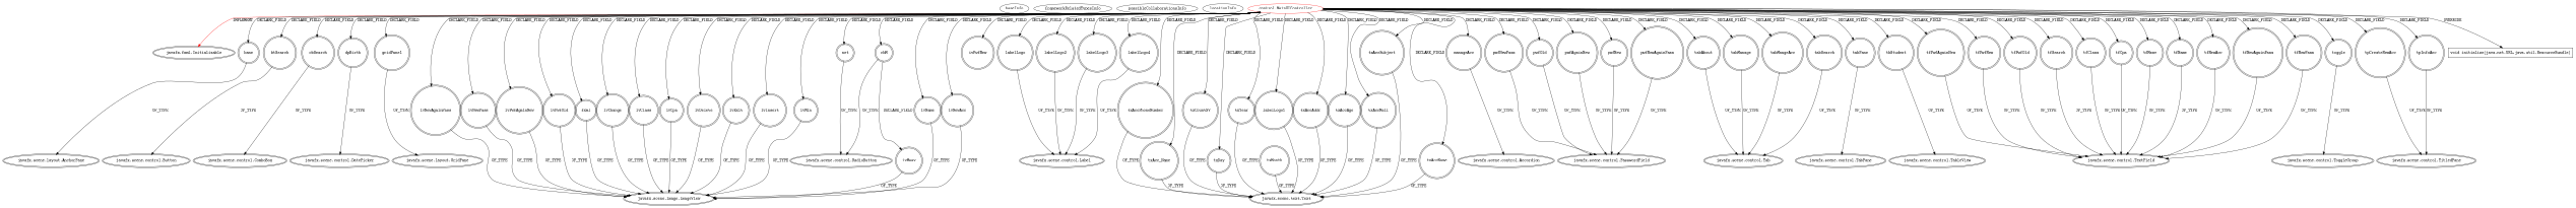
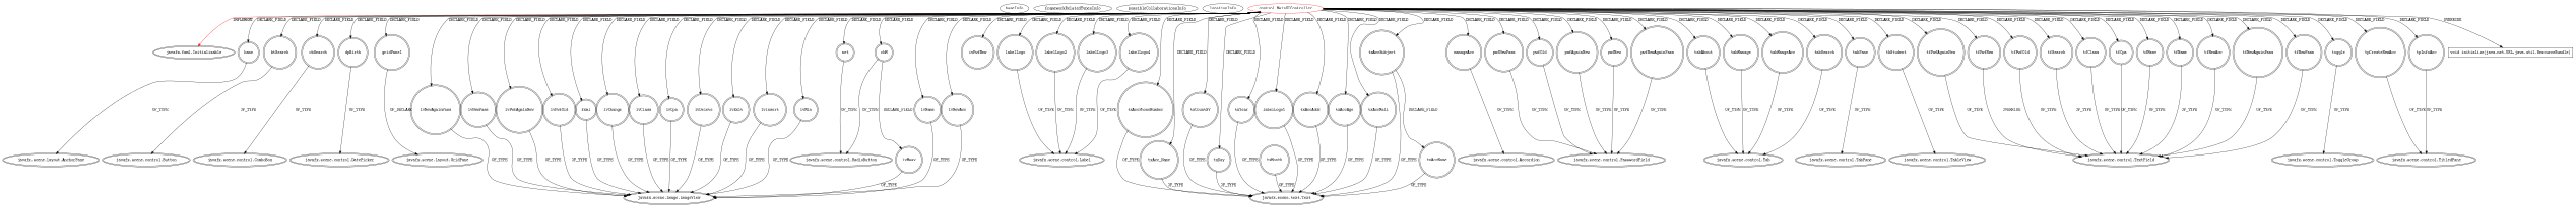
  digraph {
    fontname="Courier Prime"
    node [fontname="Courier Prime" isFrameworkType=true vertexType=FIELD_DECLARATION peripheries=2 shape=circle]
    edge [fontname="Courier Prime"]
    baseInfo [category=extension_graph graphId=2734 isAnonymous=false possibleRelation=false isFrameworkType="" vertexType="" peripheries="" shape=""]
    frameworkRelatedTypesInfo [0="javafx.fxml.Initializable" isFrameworkType="" vertexType="" peripheries="" shape=""]
    possibleCollaborationsInfo [isFrameworkType="" vertexType="" peripheries="" shape=""]
    locationInfo [contextSignature=MainUIController filePath="/giatuyentiensinh-Project1/Project1-master/Project1/src/control/MainUIController.java" graphId=2734 projectName="giatuyentiensinh-Project1" isFrameworkType="" vertexType="" peripheries="" shape=""]
    n5 [color=red isFrameworkType=false label="control.MainUIController" vertexType=ROOT_CLIENT_CLASS_DECLARATION peripheries="" shape=""]
    n6 [label="javafx.fxml.Initializable" vertexType=FRAMEWORK_INTERFACE_TYPE shape=""]
    n7 [label=bane]
    n8 [label=btSearch]
    n9 [label=cbSearch]
    n10 [label=dpBirth]
    n11 [label=gridPane1]
    n12 [label=ivChange]
    n13 [label=ivClass]
    n14 [label=ivCpa]
    n15 [label=ivDelete]
    n16 [label=ivExit]
    n17 [label=ivInsert]
    n18 [label=ivMin]
    n19 [label=ivName]
    n20 [label=ivNewAcc]
    n21 [label=ivNewAgainPass]
    n22 [label=ivNewPass]
    n23 [label=ivPwfAgainNew]
    n24 [label=ivPwfNew]
    n25 [label=ivPwfOld]
    n26 [label=fxml]
    n27 [label=labelLogo]
    n28 [label=labelLogo1]
    n29 [label=labelLogo2]
    n30 [label=labelLogo3]
    n31 [label=labelLogo4]
    n32 [label=manageAcc]
    n33 [label=pwfAgainNew]
    n34 [label=pwfNew]
    n35 [label=pwfNewAgainPass]
    n36 [label=pwfNewPass]
    n37 [label=pwfOld]
    n38 [label=net]
    n39 [label=rbM]
    n40 [label=tabAbout]
    n41 [label=tabManage]
    n42 [label=tabMnageAcc]
    n43 [label=tabPane]
    n44 [label=tabSearch]
    n45 [label=tbStudent]
    n46 [label=tfClass]
    n47 [label=tfCpa]
    n48 [label=tfMssv]
    n49 [label=tfName]
    n50 [label=tfNewAcc]
    n51 [label=tfNewAgainPass]
    n52 [label=tfNewPass]
    n53 [label=tfPwfAgainNew]
    n54 [label=tfPwfNew]
    n55 [label=tfPwfOld]
    n56 [label=tfSearch]
    n57 [label=toggle]
    n58 [label=tpCreateNewAcc]
    n59 [label=tpInfoAcc]
    n60 [label=txAccAddr]
    n61 [label=txAccAge]
    n62 [label=txAccMail]
    n63 [label=txAccName]
    n64 [label=txAccPhoneNumber]
    n65 [label=txAccSubject]
    n66 [label=txAcc_Name]
    n67 [label=txCountSV]
    n68 [label=txDay]
    n69 [label=txYear]
    n70 [isFrameworkType=false label="void initialize(java.net.URL,java.util.ResourceBundle)" shape=box vertexType=OVERRIDING_METHOD_DECLARATION peripheries=""]
    n71 [label="javafx.scene.layout.AnchorPane" vertexType=FRAMEWORK_CLASS_TYPE shape=""]
    n72 [label="javafx.scene.control.Button" vertexType=FRAMEWORK_CLASS_TYPE shape=""]
    n73 [label="javafx.scene.control.ComboBox" vertexType=FRAMEWORK_CLASS_TYPE shape=""]
    n74 [label="javafx.scene.control.DatePicker" vertexType=FRAMEWORK_CLASS_TYPE shape=""]
    n75 [label="javafx.scene.layout.GridPane" vertexType=FRAMEWORK_CLASS_TYPE shape=""]
    n76 [label="javafx.scene.image.ImageView" vertexType=FRAMEWORK_CLASS_TYPE shape=""]
    n77 [label=ivMssv]
    n78 [label="javafx.scene.control.Label" vertexType=FRAMEWORK_CLASS_TYPE shape=""]
    n79 [label="javafx.scene.text.Text" vertexType=FRAMEWORK_CLASS_TYPE shape=""]
    n80 [label="javafx.scene.control.Accordion" vertexType=FRAMEWORK_CLASS_TYPE shape=""]
    n81 [label="javafx.scene.control.PasswordField" vertexType=FRAMEWORK_CLASS_TYPE shape=""]
    n82 [label="javafx.scene.control.RadioButton" vertexType=FRAMEWORK_CLASS_TYPE shape=""]
    n83 [label="javafx.scene.control.Tab" vertexType=FRAMEWORK_CLASS_TYPE shape=""]
    n84 [label="javafx.scene.control.TabPane" vertexType=FRAMEWORK_CLASS_TYPE shape=""]
    n85 [label="javafx.scene.control.TableView" vertexType=FRAMEWORK_CLASS_TYPE shape=""]
    n86 [label="javafx.scene.control.TextField" vertexType=FRAMEWORK_CLASS_TYPE shape=""]
    n87 [label="javafx.scene.control.ToggleGroup" vertexType=FRAMEWORK_CLASS_TYPE shape=""]
    n88 [label="javafx.scene.control.TitledPane" vertexType=FRAMEWORK_CLASS_TYPE shape=""]
    n89 [label=txMonth]
    n5 -> n6 [color=red label=IMPLEMENT]
    n5 -> n7 [label=DECLARE_FIELD]
    n5 -> n8 [label=DECLARE_FIELD]
    n5 -> n9 [label=DECLARE_FIELD]
    n5 -> n10 [label=DECLARE_FIELD]
    n5 -> n11 [label=DECLARE_FIELD]
    n5 -> n12 [label=DECLARE_FIELD]
    n5 -> n13 [label=DECLARE_FIELD]
    n5 -> n14 [label=DECLARE_FIELD]
    n5 -> n15 [label=DECLARE_FIELD]
    n5 -> n16 [label=DECLARE_FIELD]
    n5 -> n17 [label=DECLARE_FIELD]
    n5 -> n18 [label=DECLARE_FIELD]
    n5 -> n19 [label=DECLARE_FIELD]
    n5 -> n20 [label=DECLARE_FIELD]
    n5 -> n21 [label=DECLARE_FIELD]
    n5 -> n22 [label=DECLARE_FIELD]
    n5 -> n23 [label=DECLARE_FIELD]
    n5 -> n24 [label=DECLARE_FIELD]
    n5 -> n25 [label=DECLARE_FIELD]
    n5 -> n26 [label=DECLARE_FIELD]
    n5 -> n27 [label=DECLARE_FIELD]
    n5 -> n28 [label=DECLARE_FIELD]
    n5 -> n29 [label=DECLARE_FIELD]
    n5 -> n30 [label=DECLARE_FIELD]
    n5 -> n31 [label=DECLARE_FIELD]
    n5 -> n32 [label=DECLARE_FIELD]
    n5 -> n33 [label=DECLARE_FIELD]
    n5 -> n34 [label=DECLARE_FIELD]
    n5 -> n35 [label=DECLARE_FIELD]
    n5 -> n36 [label=DECLARE_FIELD]
    n5 -> n37 [label=DECLARE_FIELD]
    n5 -> n38 [label=DECLARE_FIELD]
    n5 -> n39 [label=DECLARE_FIELD]
    n5 -> n40 [label=DECLARE_FIELD]
    n5 -> n41 [label=DECLARE_FIELD]
    n5 -> n42 [label=DECLARE_FIELD]
    n5 -> n43 [label=DECLARE_FIELD]
    n5 -> n44 [label=DECLARE_FIELD]
    n5 -> n45 [label=DECLARE_FIELD]
    n5 -> n46 [label=DECLARE_FIELD]
    n5 -> n47 [label=DECLARE_FIELD]
    n5 -> n48 [label=DECLARE_FIELD]
    n5 -> n49 [label=DECLARE_FIELD]
    n5 -> n50 [label=DECLARE_FIELD]
    n5 -> n51 [label=DECLARE_FIELD]
    n5 -> n52 [label=DECLARE_FIELD]
    n5 -> n53 [label=DECLARE_FIELD]
    n5 -> n54 [label=DECLARE_FIELD]
    n5 -> n55 [label=DECLARE_FIELD]
    n5 -> n56 [label=DECLARE_FIELD]
    n5 -> n57 [label=DECLARE_FIELD]
    n5 -> n58 [label=DECLARE_FIELD]
    n5 -> n59 [label=DECLARE_FIELD]
    n5 -> n60 [label=DECLARE_FIELD]
    n5 -> n61 [label=DECLARE_FIELD]
    n5 -> n62 [label=DECLARE_FIELD]
-   n5 -> n63 [label=DECLARE_FIELD]
+   n65 -> n63 [label=DECLARE_FIELD]
    n5 -> n64 [label=DECLARE_FIELD]
    n5 -> n65 [label=DECLARE_FIELD]
    n5 -> n66 [label=DECLARE_FIELD]
    n5 -> n67 [label=DECLARE_FIELD]
    n5 -> n68 [label=DECLARE_FIELD]
    n5 -> n69 [label=DECLARE_FIELD]
    n5 -> n70 [label=OVERRIDE]
    n7 -> n71 [label=OF_TYPE]
    n8 -> n72 [label=OF_TYPE]
    n9 -> n73 [label=OF_TYPE]
    n10 -> n74 [label=OF_TYPE]
-   n11 -> n75 [label=OF_TYPE]
+   n11 -> n75 [label=OF_DECLARE]
    n12 -> n76 [label=OF_TYPE]
    n13 -> n76 [label=OF_TYPE]
    n14 -> n76 [label=OF_TYPE]
    n15 -> n76 [label=OF_TYPE]
    n16 -> n76 [label=OF_TYPE]
    n17 -> n76 [label=OF_TYPE]
    n18 -> n76 [label=OF_TYPE]
    n19 -> n76 [label=OF_TYPE]
    n20 -> n76 [label=OF_TYPE]
    n21 -> n76 [label=OF_TYPE]
    n22 -> n76 [label=OF_TYPE]
    n23 -> n76 [label=OF_TYPE]
    n25 -> n76 [label=OF_TYPE]
    n26 -> n76 [label=OF_TYPE]
    n27 -> n78 [label=OF_TYPE]
    n28 -> n79 [label=OF_TYPE]
    n29 -> n78 [label=OF_TYPE]
    n30 -> n78 [label=OF_TYPE]
    n31 -> n78 [label=OF_TYPE]
    n32 -> n80 [label=OF_TYPE]
    n33 -> n81 [label=OF_TYPE]
    n34 -> n81 [label=OF_TYPE]
    n35 -> n81 [label=OF_TYPE]
    n36 -> n81 [label=OF_TYPE]
    n37 -> n81 [label=OF_TYPE]
    n38 -> n82 [label=OF_TYPE]
    n39 -> n77 [label=DECLARE_FIELD]
    n39 -> n82 [label=OF_TYPE]
    n40 -> n83 [label=OF_TYPE]
    n41 -> n83 [label=OF_TYPE]
    n42 -> n83 [label=OF_TYPE]
    n43 -> n84 [label=OF_TYPE]
    n44 -> n83 [label=OF_TYPE]
    n45 -> n85 [label=OF_TYPE]
    n46 -> n86 [label=OF_TYPE]
    n47 -> n86 [label=OF_TYPE]
    n48 -> n86 [label=OF_TYPE]
    n49 -> n86 [label=OF_TYPE]
    n50 -> n86 [label=OF_TYPE]
    n51 -> n86 [label=OF_TYPE]
    n52 -> n86 [label=OF_TYPE]
    n53 -> n86 [label=OF_TYPE]
-   n54 -> n86 [label=OF_TYPE]
+   n54 -> n86 [label=OVERRIDE]
    n55 -> n86 [label=OF_TYPE]
    n56 -> n86 [label=OF_TYPE]
    n57 -> n87 [label=OF_TYPE]
    n58 -> n88 [label=OF_TYPE]
    n59 -> n88 [label=OF_TYPE]
    n60 -> n79 [label=OF_TYPE]
    n61 -> n79 [label=OF_TYPE]
    n62 -> n79 [label=OF_TYPE]
    n63 -> n79 [label=OF_TYPE]
    n64 -> n79 [label=OF_TYPE]
    n65 -> n79 [label=OF_TYPE]
    n66 -> n79 [label=OF_TYPE]
    n67 -> n79 [label=OF_TYPE]
    n68 -> n79 [label=OF_TYPE]
    n69 -> n79 [label=OF_TYPE]
    n77 -> n76 [label=OF_TYPE]
    n89 -> n79 [label=OF_TYPE]
  }
